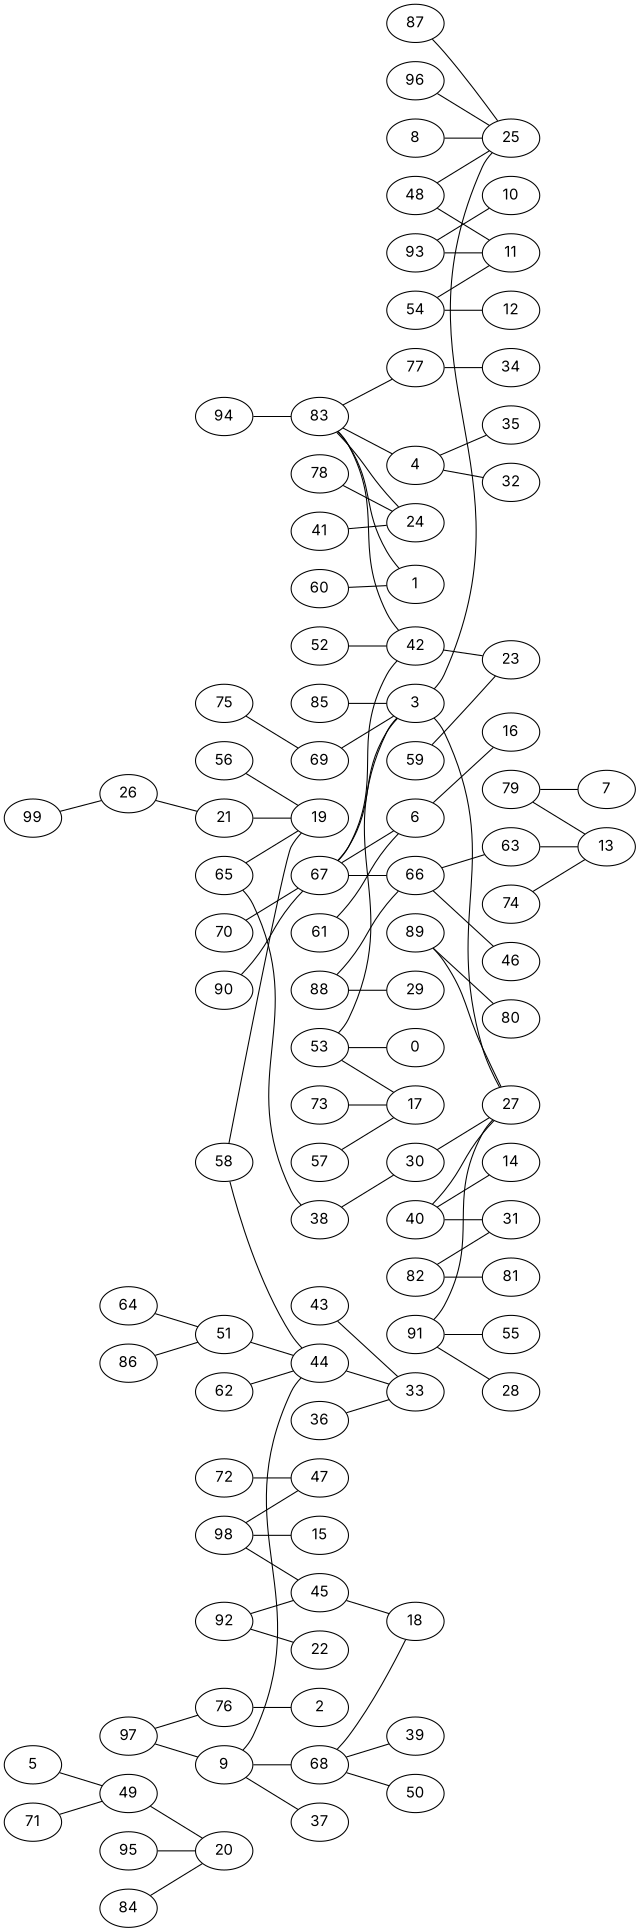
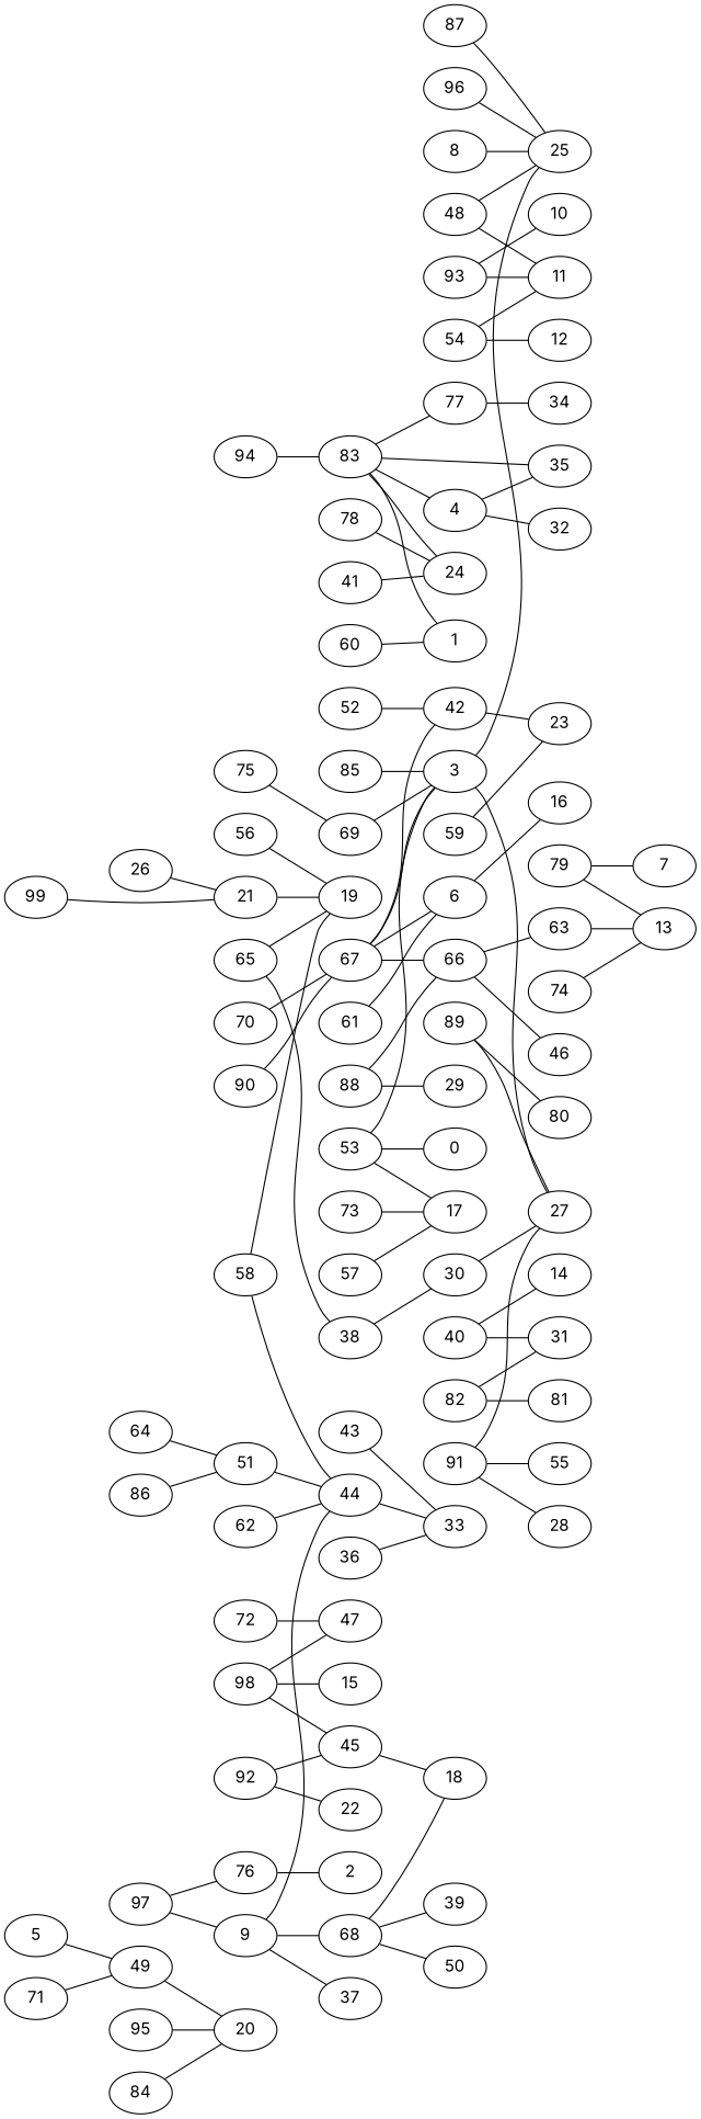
  digraph {
    fontname=Inter
    rankdir=LR
    node [fontname=Inter]
    edge [color=black dir=none fontname=Inter]
    5
    49
    20
    99
    26
    21
    75
    69
    3
    72
    47
    36
    33
    94
    83
    24
    1
    77
    42
    4
    73
    17
    64
    51
    44
    41
    79
    7
    13
    56
    19
    82
    81
    31
    96
    25
    43
    60
    65
    38
    34
    98
    15
    45
    18
    23
    68
    39
    50
    89
    80
    27
    48
    11
    30
    61
    6
    16
    35
    32
    95
    84
    58
    85
    97
    76
    9
    2
    37
    67
    57
    62
    66
    93
    10
    8
    86
    40
    14
    53
    0
    63
    90
    46
    70
    78
    59
    52
    74
    91
    55
    28
    87
    71
    92
    22
    88
    29
    54
    12
    subgraph sub_1 {
      5
      49
      20
      99
      26
      21
      75
      69
      3
      72
      47
      36
      33
      94
      83
      24
      1
      77
      42
      4
      73
      17
      64
      51
      44
      41
      79
      7
      13
      56
      19
      82
      81
      31
      96
      25
      43
      60
      65
      38
      34
      98
      15
      45
      18
      23
      68
      39
      50
      89
      80
      27
      48
      11
      30
      61
      6
      16
      35
      32
      95
      84
      58
      85
      97
      76
      9
      2
      37
      67
      57
      62
      66
      93
      10
      8
      86
      40
      14
      53
      0
      63
      90
      46
      70
      78
      59
      52
      74
      91
      55
      28
      87
      71
      92
      22
      88
      29
      54
      12
    }
    5 -> 49
    49 -> 20
-   99 -> 26
+   99 -> 21
    26 -> 21
    21 -> 19
    75 -> 69
    69 -> 3
    3 -> 25
    3 -> 27
    72 -> 47
    36 -> 33
    94 -> 83
    83 -> 24
    83 -> 1
    83 -> 77
-   83 -> 42
+   83 -> 35
    83 -> 4
    77 -> 34
    42 -> 23
    4 -> 35
    4 -> 32
    73 -> 17
    64 -> 51
    51 -> 44
    44 -> 33
    41 -> 24
    79 -> 7
    79 -> 13
    56 -> 19
    82 -> 81
    82 -> 31
    96 -> 25
    43 -> 33
    60 -> 1
    65 -> 19
    65 -> 38
    38 -> 30
    98 -> 47
    98 -> 15
    98 -> 45
    45 -> 18
    68 -> 18
    68 -> 39
    68 -> 50
    89 -> 80
    89 -> 27
    48 -> 25
    48 -> 11
    30 -> 27
    61 -> 6
    6 -> 16
    95 -> 20
    84 -> 20
    58 -> 44
    58 -> 19
    85 -> 3
    97 -> 76
    97 -> 9
    76 -> 2
    9 -> 44
    9 -> 68
    9 -> 37
    67 -> 3
    67 -> 42
    67 -> 6
    67 -> 66
    57 -> 17
    62 -> 44
    66 -> 63
    66 -> 46
    93 -> 11
    93 -> 10
    8 -> 25
    86 -> 51
    40 -> 31
-   40 -> 27
    40 -> 14
    53 -> 3
    53 -> 17
    53 -> 0
    63 -> 13
    90 -> 67
    70 -> 67
    78 -> 24
    59 -> 23
    52 -> 42
    74 -> 13
    91 -> 27
    91 -> 55
    91 -> 28
    87 -> 25
    71 -> 49
    92 -> 45
    92 -> 22
    88 -> 66
    88 -> 29
    54 -> 11
    54 -> 12
  }
